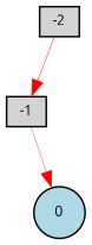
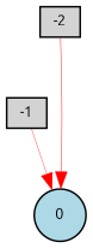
  digraph {
    fontname=Ubuntu
    node [fillcolor=lightgray fontname=Ubuntu fontsize=9 shape=box style=filled]
    edge [color=red fontname=Ubuntu style=solid]
    -1 [height=0.2 width=0.2]
    0 [fillcolor=lightblue height=0.2 shape=circle width=0.2]
    -2 [height=0.2 width=0.2]
    -1 -> 0 [penwidth=0.2199560301753246]
-   -2 -> -1 [penwidth=0.299637717070552]
+   -2 -> 0 [penwidth=0.299637717070552]
  }
